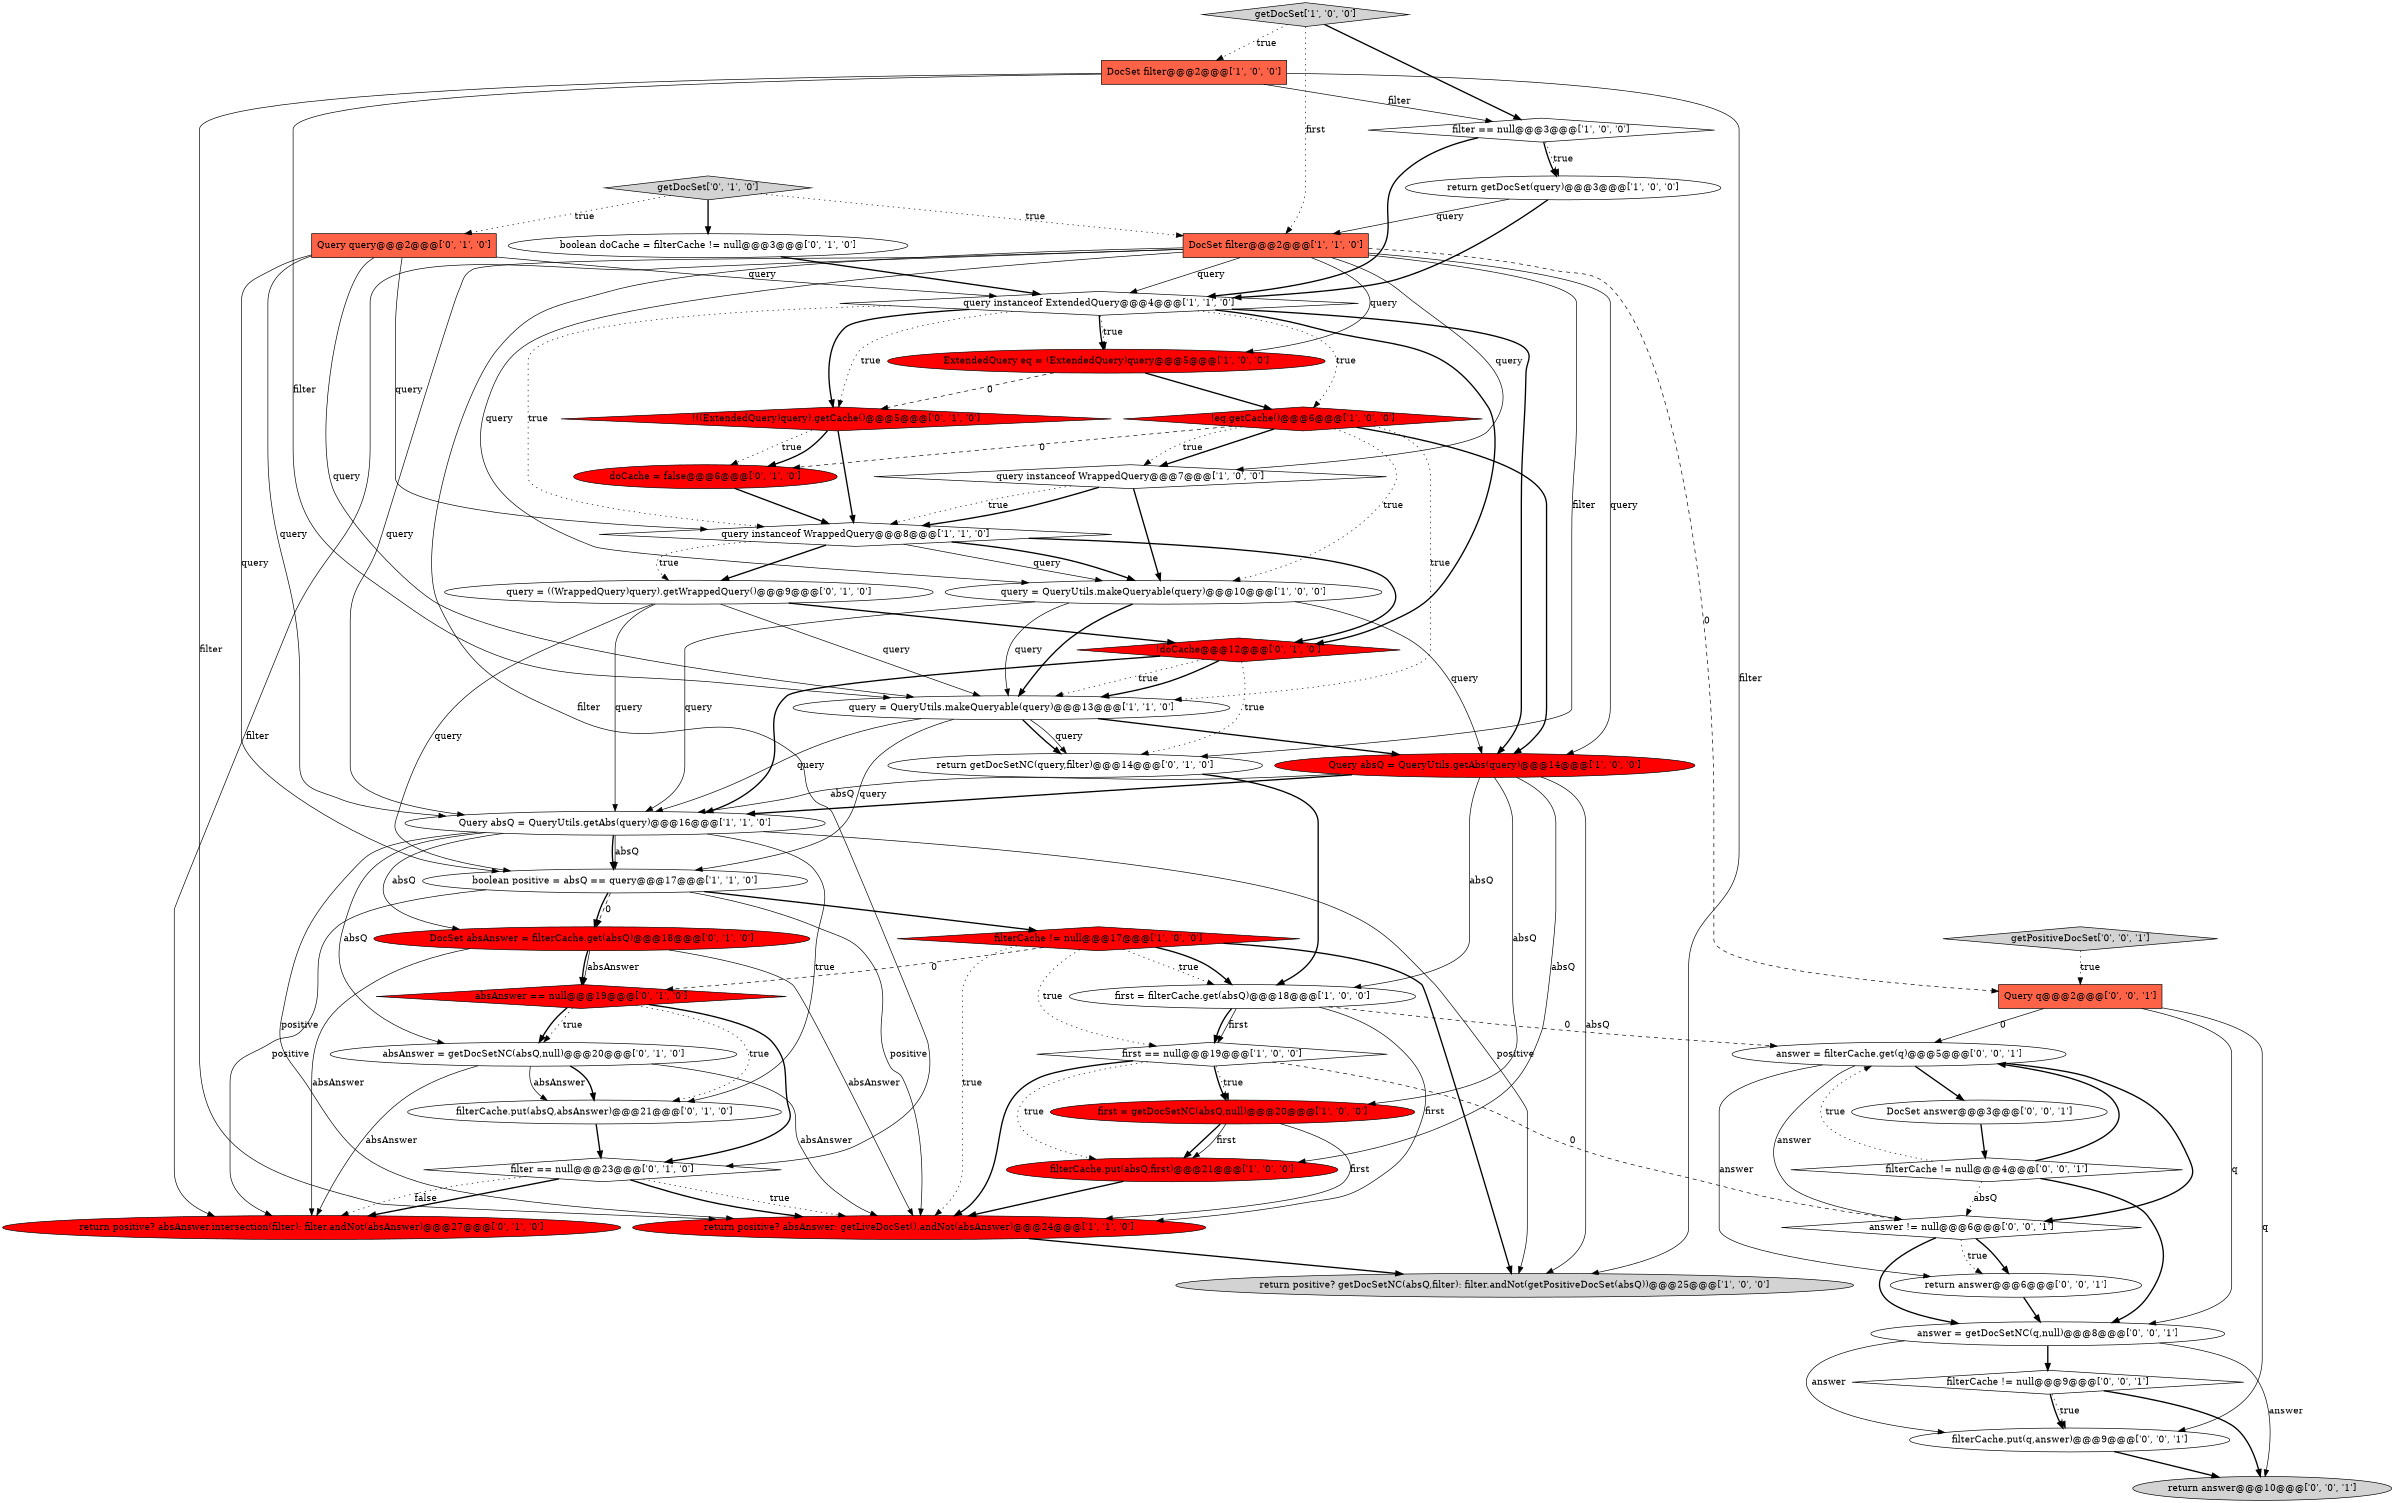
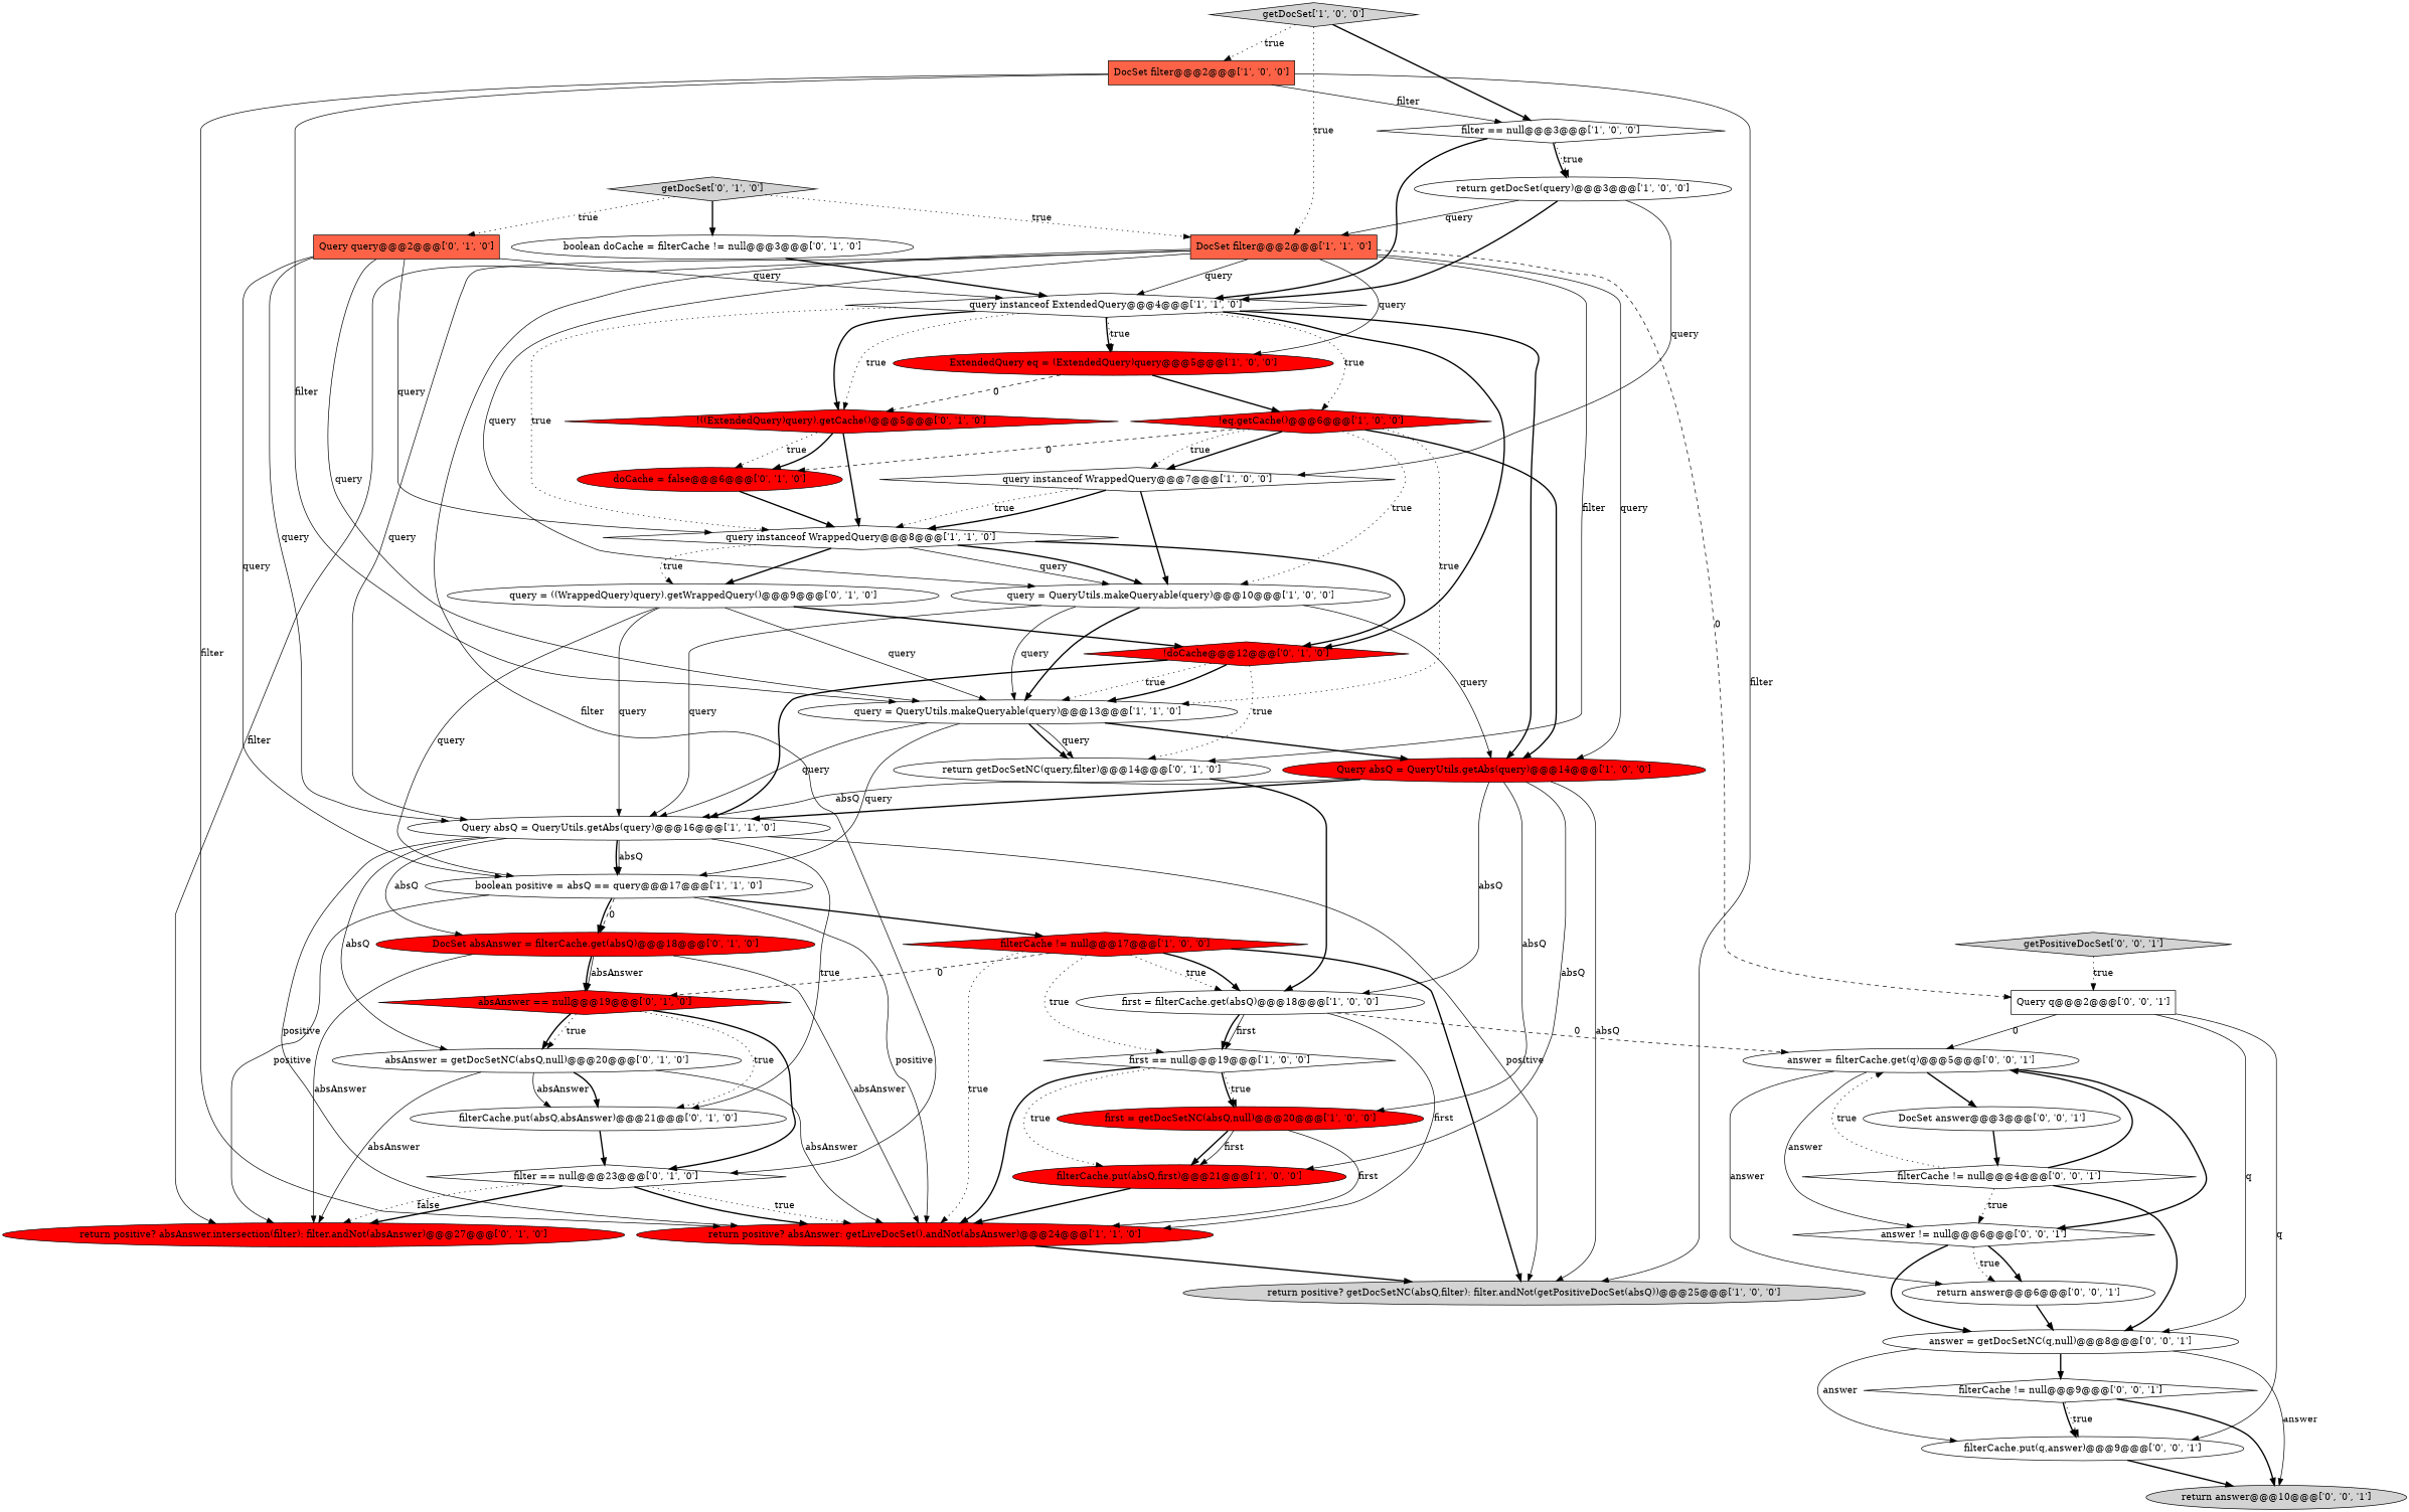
  digraph {
    node [fillcolor=white shape=ellipse style=filled]
    edge [style=bold]
    n1 [label="query instanceof WrappedQuery@@@7@@@['1', '0', '0']" shape=diamond]
    n2 [label="query instanceof WrappedQuery@@@8@@@['1', '1', '0']" shape=diamond]
    n3 [label="query = QueryUtils.makeQueryable(query)@@@10@@@['1', '0', '0']"]
    n4 [fillcolor=red label="!doCache@@@12@@@['0', '1', '0']" shape=diamond]
    n5 [label="query = ((WrappedQuery)query).getWrappedQuery()@@@9@@@['0', '1', '0']"]
    n6 [fillcolor=red label="Query absQ = QueryUtils.getAbs(query)@@@14@@@['1', '0', '0']"]
    n7 [label="Query absQ = QueryUtils.getAbs(query)@@@16@@@['1', '1', '0']"]
    n8 [label="query = QueryUtils.makeQueryable(query)@@@13@@@['1', '1', '0']"]
    n9 [fillcolor=red label="ExtendedQuery eq = (ExtendedQuery)query@@@5@@@['1', '0', '0']"]
    n10 [fillcolor=red label="!((ExtendedQuery)query).getCache()@@@5@@@['0', '1', '0']" shape=diamond]
    n11 [fillcolor=red label="!eq.getCache()@@@6@@@['1', '0', '0']" shape=diamond]
    n12 [fillcolor=red label="doCache = false@@@6@@@['0', '1', '0']"]
    n13 [fillcolor=red label="filterCache.put(absQ,first)@@@21@@@['1', '0', '0']"]
    n14 [fillcolor=red label="first = getDocSetNC(absQ,null)@@@20@@@['1', '0', '0']"]
    n15 [label="first = filterCache.get(absQ)@@@18@@@['1', '0', '0']"]
    n16 [fillcolor=lightgray label="return positive? getDocSetNC(absQ,filter): filter.andNot(getPositiveDocSet(absQ))@@@25@@@['1', '0', '0']"]
    n17 [fillcolor=red label="return positive? absAnswer: getLiveDocSet().andNot(absAnswer)@@@24@@@['1', '1', '0']"]
    n18 [label="answer = filterCache.get(q)@@@5@@@['0', '0', '1']"]
    n19 [label="first == null@@@19@@@['1', '0', '0']" shape=diamond]
    n20 [label="absAnswer = getDocSetNC(absQ,null)@@@20@@@['0', '1', '0']"]
    n21 [label="filterCache.put(absQ,absAnswer)@@@21@@@['0', '1', '0']"]
    n22 [label="boolean positive = absQ == query@@@17@@@['1', '1', '0']"]
    n23 [fillcolor=red label="DocSet absAnswer = filterCache.get(absQ)@@@18@@@['0', '1', '0']"]
    n24 [fillcolor=red label="absAnswer == null@@@19@@@['0', '1', '0']" shape=diamond]
    n25 [label="filter == null@@@23@@@['0', '1', '0']" shape=diamond]
    n26 [fillcolor=red label="return positive? absAnswer.intersection(filter): filter.andNot(absAnswer)@@@27@@@['0', '1', '0']"]
    n27 [label="query instanceof ExtendedQuery@@@4@@@['1', '1', '0']" shape=diamond]
    n28 [label="return getDocSetNC(query,filter)@@@14@@@['0', '1', '0']"]
    n29 [label="answer != null@@@6@@@['0', '0', '1']" shape=diamond]
    n30 [label="return answer@@@6@@@['0', '0', '1']"]
    n31 [label="DocSet answer@@@3@@@['0', '0', '1']"]
    n32 [label="answer = getDocSetNC(q,null)@@@8@@@['0', '0', '1']"]
    n33 [label="filterCache.put(q,answer)@@@9@@@['0', '0', '1']"]
    n34 [fillcolor=lightgray label="return answer@@@10@@@['0', '0', '1']"]
    n35 [label="filterCache != null@@@9@@@['0', '0', '1']" shape=diamond]
    n36 [fillcolor=tomato label="DocSet filter@@@2@@@['1', '1', '0']" shape=box]
-   n37 [fillcolor=tomato label="Query q@@@2@@@['0', '0', '1']" shape=box]
+   n37 [label="Query q@@@2@@@['0', '0', '1']" shape=box]
    n38 [label="return getDocSet(query)@@@3@@@['1', '0', '0']"]
    n39 [fillcolor=lightgray label="getDocSet['0', '1', '0']" shape=diamond]
    n40 [fillcolor=tomato label="Query query@@@2@@@['0', '1', '0']" shape=box]
    n41 [label="boolean doCache = filterCache != null@@@3@@@['0', '1', '0']"]
    n42 [fillcolor=lightgray label="getDocSet['1', '0', '0']" shape=diamond]
    n43 [fillcolor=tomato label="DocSet filter@@@2@@@['1', '0', '0']" shape=box]
    n44 [label="filter == null@@@3@@@['1', '0', '0']" shape=diamond]
    n45 [fillcolor=red label="filterCache != null@@@17@@@['1', '0', '0']" shape=diamond]
    n46 [label="filterCache != null@@@4@@@['0', '0', '1']" shape=diamond]
    n47 [fillcolor=lightgray label="getPositiveDocSet['0', '0', '1']" shape=diamond]
    n1 -> n2
    n1 -> n2 [label=true style=dotted]
    n1 -> n3
    n2 -> n3 [label=query style=solid]
    n2 -> n3
    n2 -> n4
    n2 -> n5 [label=true style=dotted]
    n2 -> n5
    n3 -> n6 [label=query style=solid]
    n3 -> n7 [label=query style=solid]
    n3 -> n8
    n3 -> n8 [label=query style=solid]
    n4 -> n7
    n4 -> n8 [label=true style=dotted]
    n4 -> n8
    n4 -> n28 [label=true style=dotted]
    n5 -> n4
    n5 -> n7 [label=query style=solid]
    n5 -> n8 [label=query style=solid]
    n5 -> n22 [label=query style=solid]
    n6 -> n7
    n6 -> n7 [label=absQ style=solid]
    n6 -> n13 [label=absQ style=solid]
    n6 -> n14 [label=absQ style=solid]
    n6 -> n15 [label=absQ style=solid]
    n6 -> n16 [label=absQ style=solid]
    n7 -> n16 [label=positive style=solid]
    n7 -> n17 [label=positive style=solid]
    n7 -> n20 [label=absQ style=solid]
    n7 -> n21 [label=true style=solid]
    n7 -> n22 [label=absQ style=solid]
    n7 -> n22
    n7 -> n23 [label=absQ style=solid]
    n8 -> n6
    n8 -> n7 [label=query style=solid]
    n8 -> n22 [label=query style=solid]
    n8 -> n28
    n8 -> n28 [label=query style=solid]
    n9 -> n10 [label=0 style=dashed]
    n9 -> n11
    n10 -> n2
    n10 -> n12 [label=true style=dotted]
    n10 -> n12
    n11 -> n1
    n11 -> n1 [label=true style=dotted]
    n11 -> n3 [label=true style=dotted]
    n11 -> n6
    n11 -> n8 [label=true style=dotted]
    n11 -> n12 [label=0 style=dashed]
    n12 -> n2
    n13 -> n17
    n14 -> n13
    n14 -> n13 [label=first style=solid]
    n14 -> n17 [label=first style=solid]
    n15 -> n17 [label=first style=solid]
    n15 -> n18 [label=0 style=dashed]
    n15 -> n19 [label=first style=solid]
    n15 -> n19
    n17 -> n16
    n18 -> n29 [label=answer style=solid]
    n18 -> n29
    n18 -> n30 [label=answer style=solid]
    n18 -> n31
    n19 -> n13 [label=true style=dotted]
    n19 -> n14 [label=true style=dotted]
    n19 -> n14
    n19 -> n17
-   n19 -> n29 [label=0 style=dashed]
    n20 -> n17 [label=absAnswer style=solid]
    n20 -> n21 [label=absAnswer style=solid]
    n20 -> n21
    n20 -> n26 [label=absAnswer style=solid]
    n21 -> n25
    n22 -> n17 [label=positive style=solid]
    n22 -> n23
    n22 -> n23 [label=0 style=dashed]
    n22 -> n26 [label=positive style=solid]
    n22 -> n45
    n23 -> n17 [label=absAnswer style=solid]
    n23 -> n24 [label=absAnswer style=solid]
    n23 -> n24
    n23 -> n26 [label=absAnswer style=solid]
    n24 -> n20
    n24 -> n20 [label=true style=dotted]
    n24 -> n21 [label=true style=dotted]
    n24 -> n25
    n25 -> n17
    n25 -> n17 [label=true style=dotted]
    n25 -> n26
    n25 -> n26 [label=false style=dotted]
    n27 -> n2 [label=true style=dotted]
    n27 -> n4
    n27 -> n6
    n27 -> n9 [label=true style=dotted]
    n27 -> n9
    n27 -> n10
    n27 -> n10 [label=true style=dotted]
    n27 -> n11 [label=true style=dotted]
    n28 -> n15
    n29 -> n30
    n29 -> n30 [label=true style=dotted]
    n29 -> n32
    n30 -> n32
    n31 -> n46
    n32 -> n33 [label=answer style=solid]
    n32 -> n34 [label=answer style=solid]
    n32 -> n35
    n33 -> n34
    n35 -> n33 [label=true style=dotted]
    n35 -> n33
    n35 -> n34
-   n36 -> n1 [label=query style=solid]
+   n38 -> n1 [label=query style=solid]
    n36 -> n3 [label=query style=solid]
    n36 -> n6 [label=query style=solid]
    n36 -> n7 [label=query style=solid]
    n36 -> n9 [label=query style=solid]
    n36 -> n25 [label=filter style=solid]
    n36 -> n26 [label=filter style=solid]
    n36 -> n27 [label=query style=solid]
    n36 -> n28 [label=filter style=solid]
    n36 -> n37 [label=0 style=dashed]
    n37 -> n18 [label=0 style=solid]
    n37 -> n32 [label=q style=solid]
    n37 -> n33 [label=q style=solid]
    n38 -> n27
    n38 -> n36 [label=query style=solid]
    n39 -> n36 [label=true style=dotted]
    n39 -> n40 [label=true style=dotted]
    n39 -> n41
    n40 -> n2 [label=query style=solid]
    n40 -> n7 [label=query style=solid]
    n40 -> n8 [label=query style=solid]
    n40 -> n22 [label=query style=solid]
    n40 -> n27 [label=query style=solid]
    n41 -> n27
-   n42 -> n36 [label=first style=dotted]
+   n42 -> n36 [label=true style=dotted]
    n42 -> n43 [label=true style=dotted]
    n42 -> n44
    n43 -> n8 [label=filter style=solid]
    n43 -> n16 [label=filter style=solid]
    n43 -> n17 [label=filter style=solid]
    n43 -> n44 [label=filter style=solid]
    n44 -> n27
    n44 -> n38
    n44 -> n38 [label=true style=dotted]
    n45 -> n15 [label=true style=dotted]
    n45 -> n15
    n45 -> n16
    n45 -> n17 [label=true style=dotted]
    n45 -> n19 [label=true style=dotted]
    n45 -> n24 [label=0 style=dashed]
    n46 -> n18
    n46 -> n18 [label=true style=dotted]
-   n46 -> n29 [label=absQ style=dotted]
+   n46 -> n29 [label=true style=dotted]
    n46 -> n32
    n47 -> n37 [label=true style=dotted]
  }
